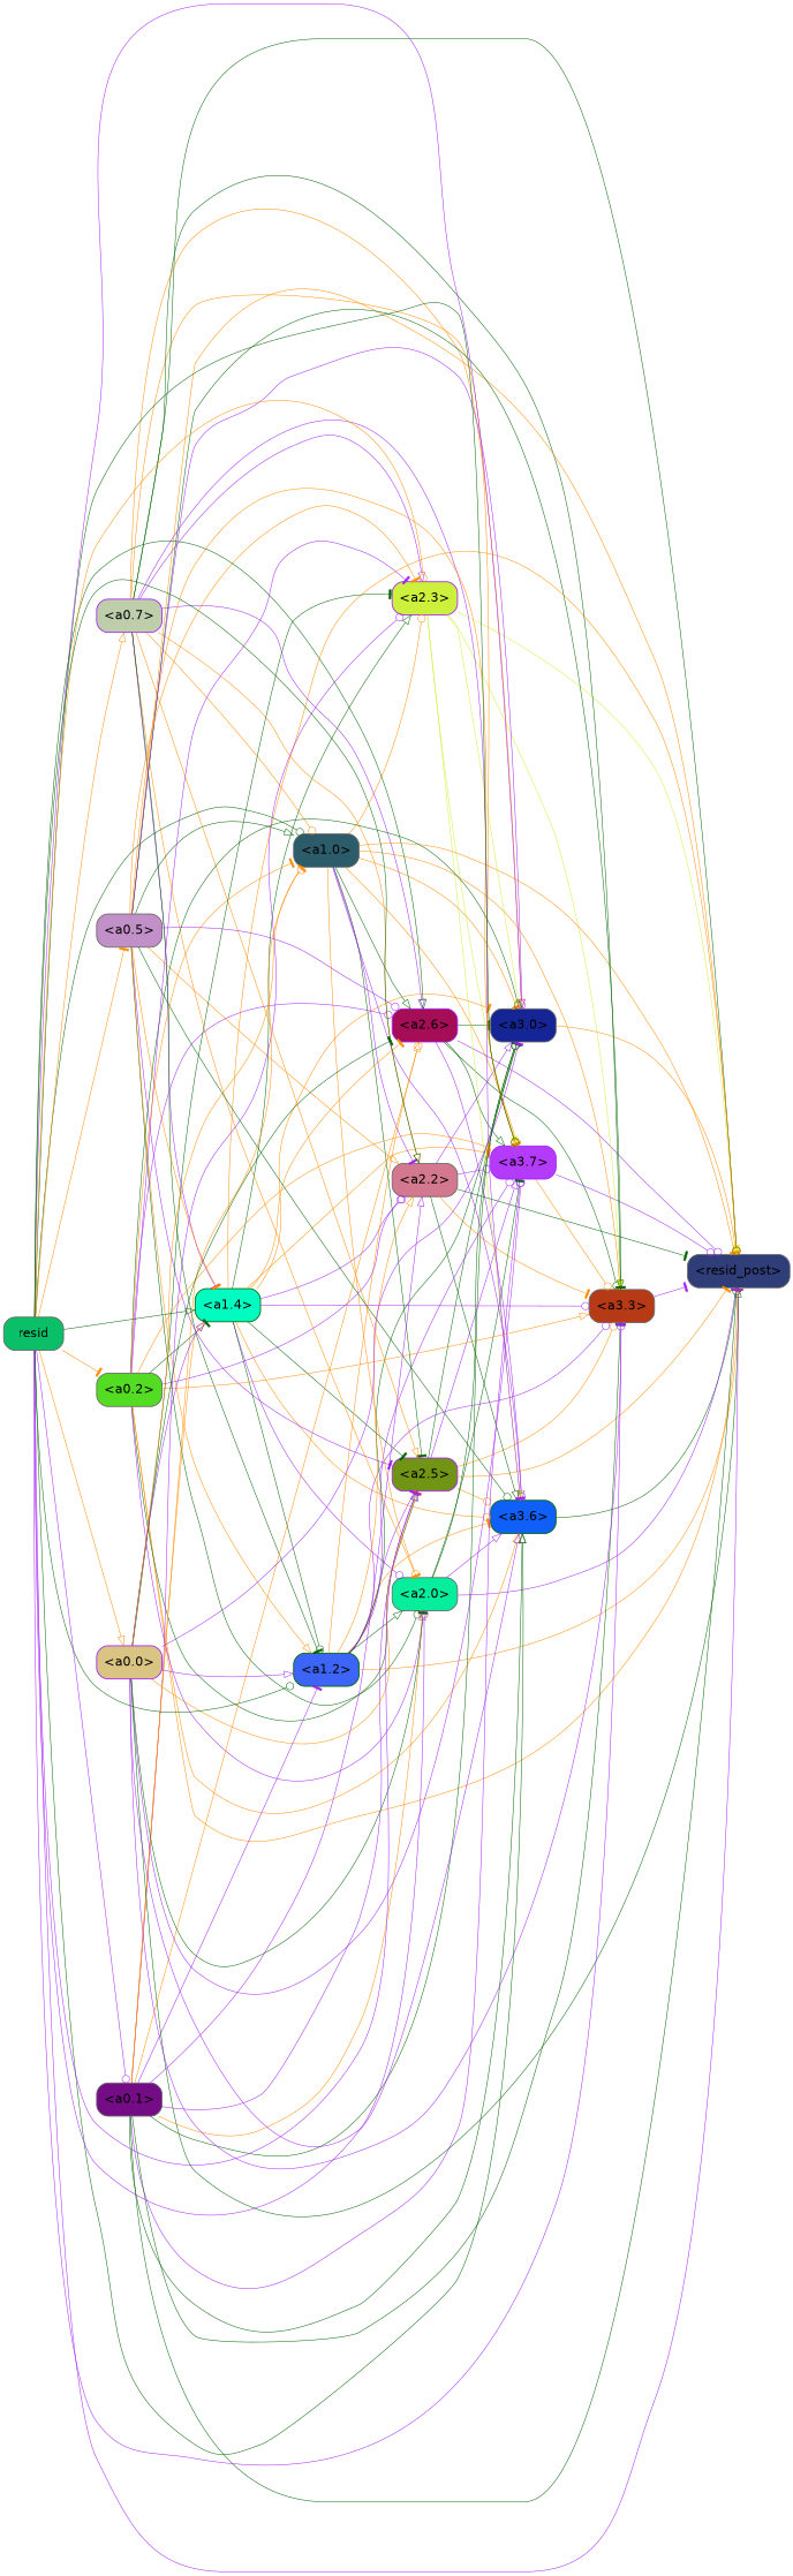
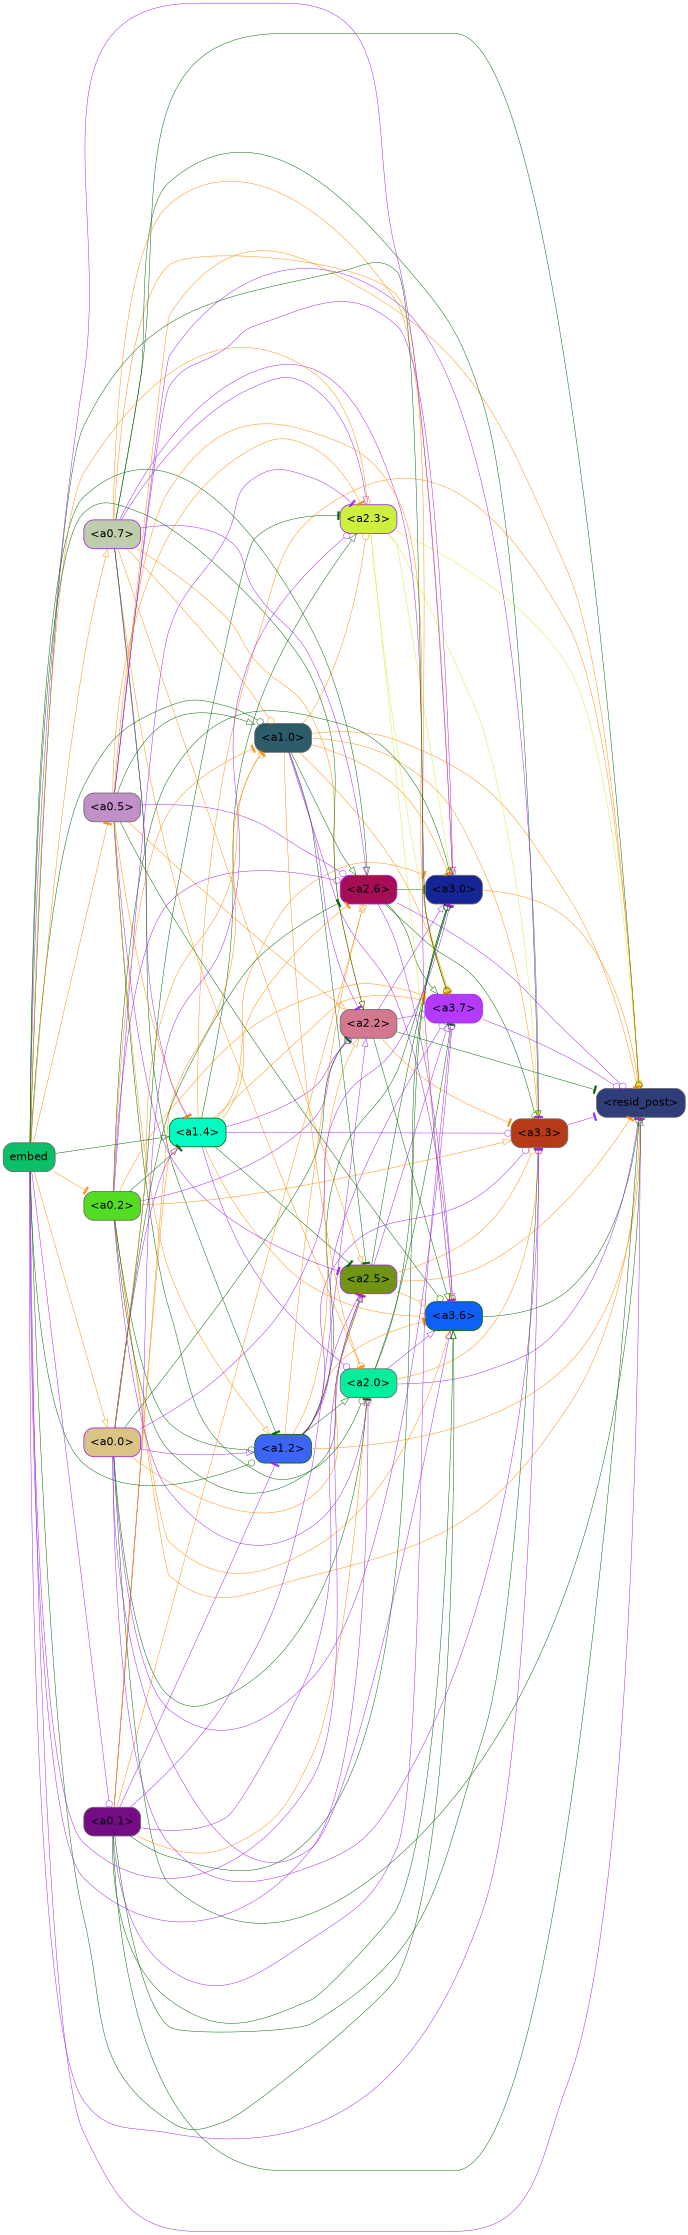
  strict digraph {
    rankdir=LR
    splines=true
    node [color=gray40 fontname=Helvetica shape=box style="filled, rounded"]
    edge [arrowhead=tee color=darkorange penwidth=0.6]
    "<a3.7>" [color=purple fillcolor="#b43bfc"]
    "<resid_post>" [fillcolor="#2f3d79"]
    "<a3.6>" [color=darkgreen fillcolor="#0f5ff9"]
    "<a3.3>" [fillcolor="#b73a17"]
    "<a3.0>" [fillcolor="#162595"]
    "<a2.6>" [color=purple fillcolor="#a50d56"]
    "<a2.5>" [color=purple fillcolor="#719415"]
    "<a2.3>" [color=purple fillcolor="#cdf03d"]
    "<a2.2>" [fillcolor="#d3788f"]
    "<a2.0>" [fillcolor="#06ee9d"]
    "<a1.4>" [color=darkgreen fillcolor="#01fcc2"]
    "<a1.2>" [color=darkgreen fillcolor="#3c65f7"]
    "<a1.0>" [fillcolor="#2c5b6a"]
    "<a0.7>" [color=purple fillcolor="#beceab"]
    "<a0.5>" [fillcolor="#c290c8"]
    "<a0.2>" [fillcolor="#54dc24"]
    "<a0.1>" [fillcolor="#740d85"]
    "<a0.0>" [color=purple fillcolor="#dac484"]
-   embed [fillcolor="#0bbf68" label=resid]
+   embed [fillcolor="#0bbf68"]
    "<a3.7>" -> "<resid_post>" [arrowhead=odot color=purple]
    "<a3.6>" -> "<resid_post>" [color=darkgreen]
    "<a3.3>" -> "<resid_post>" [color=purple]
    "<a3.0>" -> "<resid_post>" [arrowhead=odot]
    "<a2.6>" -> "<a3.7>" [arrowhead=onormal color=darkgreen]
    "<a2.6>" -> "<resid_post>" [arrowhead=odot color=purple]
    "<a2.6>" -> "<a3.6>" [arrowhead=onormal color=purple]
    "<a2.6>" -> "<a3.3>" [arrowhead=odot color=darkgreen]
    "<a2.6>" -> "<a3.0>" [color=darkgreen]
    "<a2.5>" -> "<a3.7>" [arrowhead=onormal color=purple]
    "<a2.5>" -> "<resid_post>"
    "<a2.5>" -> "<a3.6>" [arrowhead=odot]
    "<a2.5>" -> "<a3.3>" [arrowhead=odot]
    "<a2.5>" -> "<a3.0>" [color=darkgreen]
    "<a2.3>" -> "<a3.7>" [color="#cdf03d" arrowhead=""]
    "<a2.3>" -> "<resid_post>" [color="#cdf03d" arrowhead=""]
    "<a2.3>" -> "<a3.6>" [color="#cdf03d" arrowhead=""]
    "<a2.3>" -> "<a3.3>" [color="#cdf03d" arrowhead=""]
    "<a2.3>" -> "<a3.0>" [color="#cdf03d" arrowhead=""]
    "<a2.2>" -> "<a3.7>" [arrowhead=odot color=purple]
    "<a2.2>" -> "<resid_post>" [color=darkgreen]
    "<a2.2>" -> "<a3.6>" [arrowhead=onormal color=darkgreen]
    "<a2.2>" -> "<a3.3>"
    "<a2.2>" -> "<a3.0>" [arrowhead=onormal color=purple]
    "<a2.0>" -> "<a3.7>" [color=darkgreen]
    "<a2.0>" -> "<resid_post>" [color=purple]
    "<a2.0>" -> "<a3.6>" [arrowhead=onormal color=purple]
-   "<a3.7>" -> "<a3.3>" [arrowhead=odot]
+   "<a2.0>" -> "<a3.3>" [arrowhead=odot]
    "<a2.0>" -> "<a3.0>" [arrowhead=odot color=darkgreen]
    "<a1.4>" -> "<a3.7>"
    "<a1.4>" -> "<resid_post>" [arrowhead=odot]
    "<a1.4>" -> "<a3.6>" [arrowhead=odot]
    "<a1.4>" -> "<a3.3>" [arrowhead=odot color=purple]
    "<a1.4>" -> "<a3.0>"
    "<a1.4>" -> "<a2.6>"
    "<a1.4>" -> "<a2.5>" [color=darkgreen]
    "<a1.4>" -> "<a2.3>" [arrowhead=onormal color=darkgreen]
    "<a1.4>" -> "<a2.2>" [arrowhead=odot color=purple]
    "<a1.4>" -> "<a2.0>" [arrowhead=odot color=purple]
    "<a1.2>" -> "<a3.7>" [arrowhead=odot color=purple]
    "<a1.2>" -> "<resid_post>"
    "<a1.2>" -> "<a3.6>"
    "<a1.2>" -> "<a3.3>" [arrowhead=odot color=purple]
    "<a1.2>" -> "<a3.0>" [color=darkgreen]
    "<a1.2>" -> "<a2.6>" [arrowhead=onormal]
    "<a1.2>" -> "<a2.5>" [color=purple]
    "<a1.2>" -> "<a2.2>" [arrowhead=onormal]
    "<a1.2>" -> "<a2.0>" [arrowhead=onormal color=darkgreen]
    "<a1.0>" -> "<a3.7>" [arrowhead=odot]
    "<a1.0>" -> "<resid_post>"
    "<a1.0>" -> "<a3.6>" [arrowhead=odot color=purple]
    "<a1.0>" -> "<a3.3>"
    "<a1.0>" -> "<a3.0>"
    "<a1.0>" -> "<a2.6>" [arrowhead=onormal color=darkgreen]
    "<a1.0>" -> "<a2.5>" [color=darkgreen]
    "<a1.0>" -> "<a2.3>" [arrowhead=odot]
    "<a1.0>" -> "<a2.2>" [color=purple]
    "<a1.0>" -> "<a2.0>" [arrowhead=odot]
    "<a0.7>" -> "<a3.7>" [arrowhead=odot]
    "<a0.7>" -> "<resid_post>" [arrowhead=odot color=darkgreen]
    "<a0.7>" -> "<a3.6>" [color=purple]
    "<a0.7>" -> "<a3.3>" [arrowhead=onormal color=darkgreen]
    "<a0.7>" -> "<a3.0>" [arrowhead=onormal]
    "<a0.7>" -> "<a2.6>" [arrowhead=onormal color=purple]
    "<a0.7>" -> "<a2.5>" [arrowhead=onormal]
    "<a0.7>" -> "<a2.3>" [arrowhead=onormal color=purple]
    "<a0.7>" -> "<a2.2>" [arrowhead=onormal]
    "<a0.7>" -> "<a2.0>"
    "<a0.7>" -> "<a1.4>" [color=purple]
    "<a0.7>" -> "<a1.2>" [color=darkgreen]
    "<a0.7>" -> "<a1.0>" [arrowhead=odot]
    "<a0.5>" -> "<a3.7>"
    "<a0.5>" -> "<resid_post>" [arrowhead=odot]
    "<a0.5>" -> "<a3.6>" [arrowhead=odot color=darkgreen]
-   "<a0.5>" -> "<a3.3>" [color=darkgreen]
+   "<a0.5>" -> "<a3.3>" [color=purple]
    "<a0.5>" -> "<a3.0>" [arrowhead=onormal color=purple]
    "<a0.5>" -> "<a2.6>" [arrowhead=odot color=purple]
    "<a0.5>" -> "<a2.5>" [color=purple]
    "<a0.5>" -> "<a2.3>"
    "<a0.5>" -> "<a2.2>" [arrowhead=onormal]
    "<a0.5>" -> "<a2.0>" [arrowhead=odot color=darkgreen]
    "<a0.5>" -> "<a1.4>"
    "<a0.5>" -> "<a1.2>" [arrowhead=onormal]
    "<a0.5>" -> "<a1.0>" [arrowhead=onormal color=darkgreen]
    "<a0.2>" -> "<a3.7>"
    "<a0.2>" -> "<resid_post>"
    "<a0.2>" -> "<a3.6>" [arrowhead=onormal]
    "<a0.2>" -> "<a3.3>" [arrowhead=onormal]
    "<a0.2>" -> "<a3.0>" [arrowhead=odot color=darkgreen]
    "<a0.2>" -> "<a2.6>" [arrowhead=odot color=purple]
    "<a0.2>" -> "<a2.5>" [arrowhead=onormal color=darkgreen]
    "<a0.2>" -> "<a2.3>" [color=purple]
    "<a0.2>" -> "<a2.2>" [arrowhead=odot color=purple]
    "<a0.2>" -> "<a2.0>" [arrowhead=onormal color=purple]
    "<a0.2>" -> "<a1.4>" [color=darkgreen]
-   "<a1.4>" -> "<a1.2>" [arrowhead=odot color=darkgreen]
+   "<a0.2>" -> "<a1.2>" [arrowhead=odot color=darkgreen]
    "<a0.2>" -> "<a1.0>"
    "<a0.1>" -> "<a3.7>" [arrowhead=odot color=purple]
    "<a0.1>" -> "<resid_post>" [arrowhead=odot color=darkgreen]
    "<a0.1>" -> "<a3.6>" [arrowhead=onormal color=darkgreen]
    "<a0.1>" -> "<a3.3>" [color=darkgreen]
    "<a0.1>" -> "<a3.0>" [arrowhead=odot color=darkgreen]
    "<a0.1>" -> "<a2.6>" [arrowhead=odot]
    "<a0.1>" -> "<a2.5>" [arrowhead=onormal color=purple]
    "<a0.1>" -> "<a2.3>" [arrowhead=odot color=purple]
    "<a0.1>" -> "<a2.2>" [arrowhead=onormal color=purple]
    "<a0.1>" -> "<a2.0>" [arrowhead=odot]
    "<a0.1>" -> "<a1.4>" [arrowhead=onormal]
    "<a0.1>" -> "<a1.2>" [color=purple]
    "<a0.1>" -> "<a1.0>"
    "<a0.0>" -> "<a3.7>" [arrowhead=odot color=purple]
    "<a0.0>" -> "<resid_post>" [arrowhead=onormal color=darkgreen]
    "<a0.0>" -> "<a3.6>" [arrowhead=onormal color=purple]
    "<a0.0>" -> "<a3.3>" [color=purple]
    "<a0.0>" -> "<a3.0>" [color=purple]
    "<a0.0>" -> "<a2.6>" [color=darkgreen]
    "<a0.0>" -> "<a2.5>"
    "<a0.0>" -> "<a2.3>" [color=darkgreen]
+   "<a0.0>" -> "<a2.2>" [color=darkgreen]
    "<a0.0>" -> "<a2.0>" [color=darkgreen]
    "<a0.0>" -> "<a1.4>" [arrowhead=onormal color=purple]
    "<a0.0>" -> "<a1.2>" [arrowhead=onormal color=purple]
    "<a0.0>" -> "<a1.0>" [arrowhead=odot]
    embed -> "<a3.7>" [arrowhead=odot color=darkgreen]
    embed -> "<resid_post>" [color=purple]
    embed -> "<a3.6>" [arrowhead=onormal color=darkgreen]
    embed -> "<a3.3>" [arrowhead=odot color=purple]
    embed -> "<a3.0>" [arrowhead=odot color=purple]
    embed -> "<a2.6>" [arrowhead=onormal color=darkgreen]
    embed -> "<a2.5>" [color=purple]
    embed -> "<a2.3>" [arrowhead=odot]
    embed -> "<a2.2>" [arrowhead=onormal color=darkgreen]
    embed -> "<a2.0>" [arrowhead=odot color=purple]
    embed -> "<a1.4>" [arrowhead=onormal color=darkgreen]
    embed -> "<a1.2>" [arrowhead=odot color=darkgreen]
    embed -> "<a1.0>" [arrowhead=odot color=darkgreen]
    embed -> "<a0.7>" [arrowhead=onormal]
    embed -> "<a0.5>"
    embed -> "<a0.2>"
    embed -> "<a0.1>" [arrowhead=odot color=purple]
    embed -> "<a0.0>" [arrowhead=onormal]
  }
